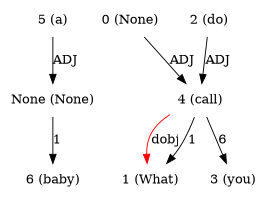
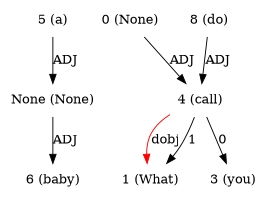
  digraph {
    node [shape=plaintext]
    edge [dir=forward]
    n1 [label="None (None)"]
    n2 [label="6 (baby)"]
    n3 [label="5 (a)"]
    n4 [label="0 (None)"]
    n5 [label="4 (call)"]
    n6 [label="1 (What)"]
    n7 [label="3 (you)"]
-   n8 [label="2 (do)"]
-   n1 -> n2 [label=1]
+   n8 [label="8 (do)"]
+   n1 -> n2 [label=ADJ]
    n3 -> n1 [label=ADJ]
    n4 -> n5 [label=ADJ]
    n5 -> n6 [color=red label=dobj]
    n5 -> n6 [label=1]
-   n5 -> n7 [label=6]
+   n5 -> n7 [label=0]
    n8 -> n5 [label=ADJ]
  }
